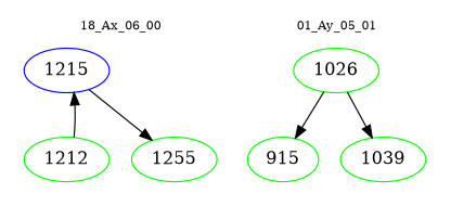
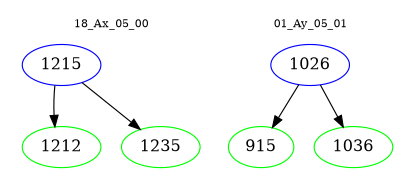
  digraph {
    node [color=green]
    edge [color=black]
    n1 [color=blue label=1215]
    n2 [label=1212]
-   n3 [label=1255]
-   n4 [label=1026]
+   n3 [label=1235]
+   n4 [color=blue label=1026]
    n5 [label=915]
-   n6 [label=1039]
+   n6 [label=1036]
    subgraph cluster_1 {
      color=white
      fontsize=10
-     label="18_Ax_06_00"
+     label="18_Ax_05_00"
      n1
      n2
      n3
    }
    subgraph cluster_2 {
      color=white
      fontsize=10
      label="01_Ay_05_01"
      n4
      n5
      n6
    }
-   n2 -> n1
+   n1 -> n2
    n1 -> n3
    n4 -> n5
    n4 -> n6
  }
